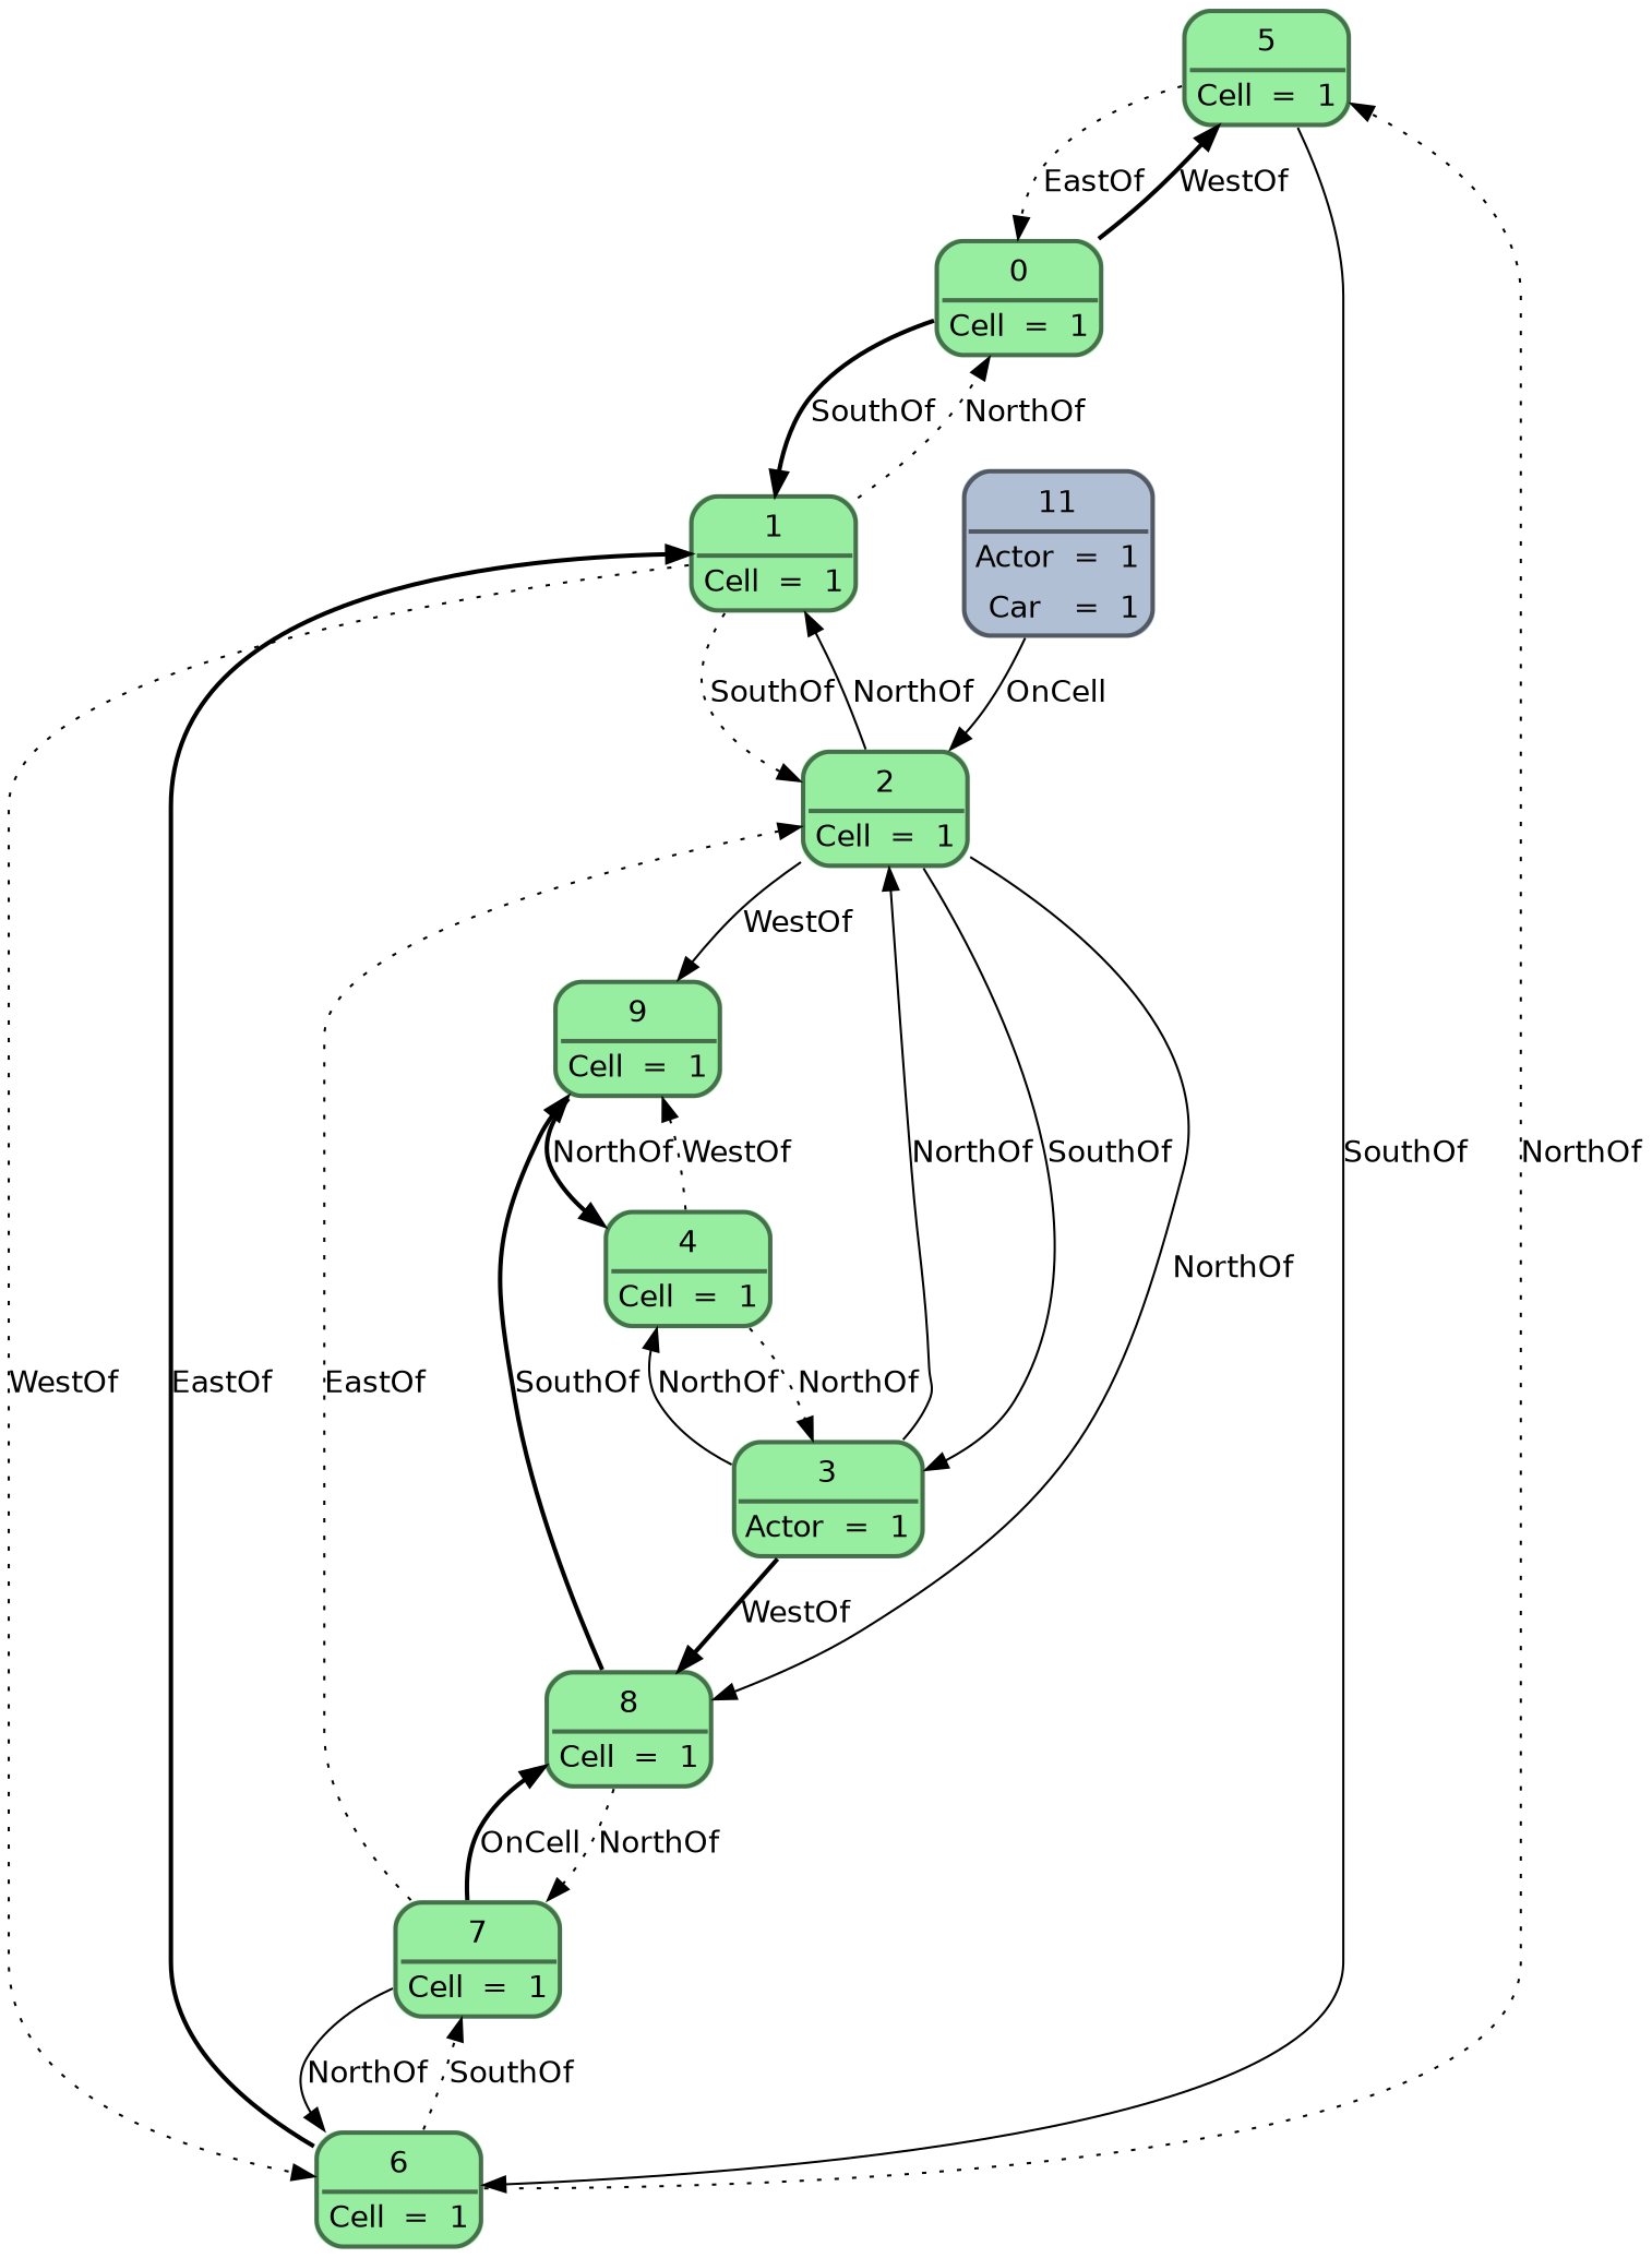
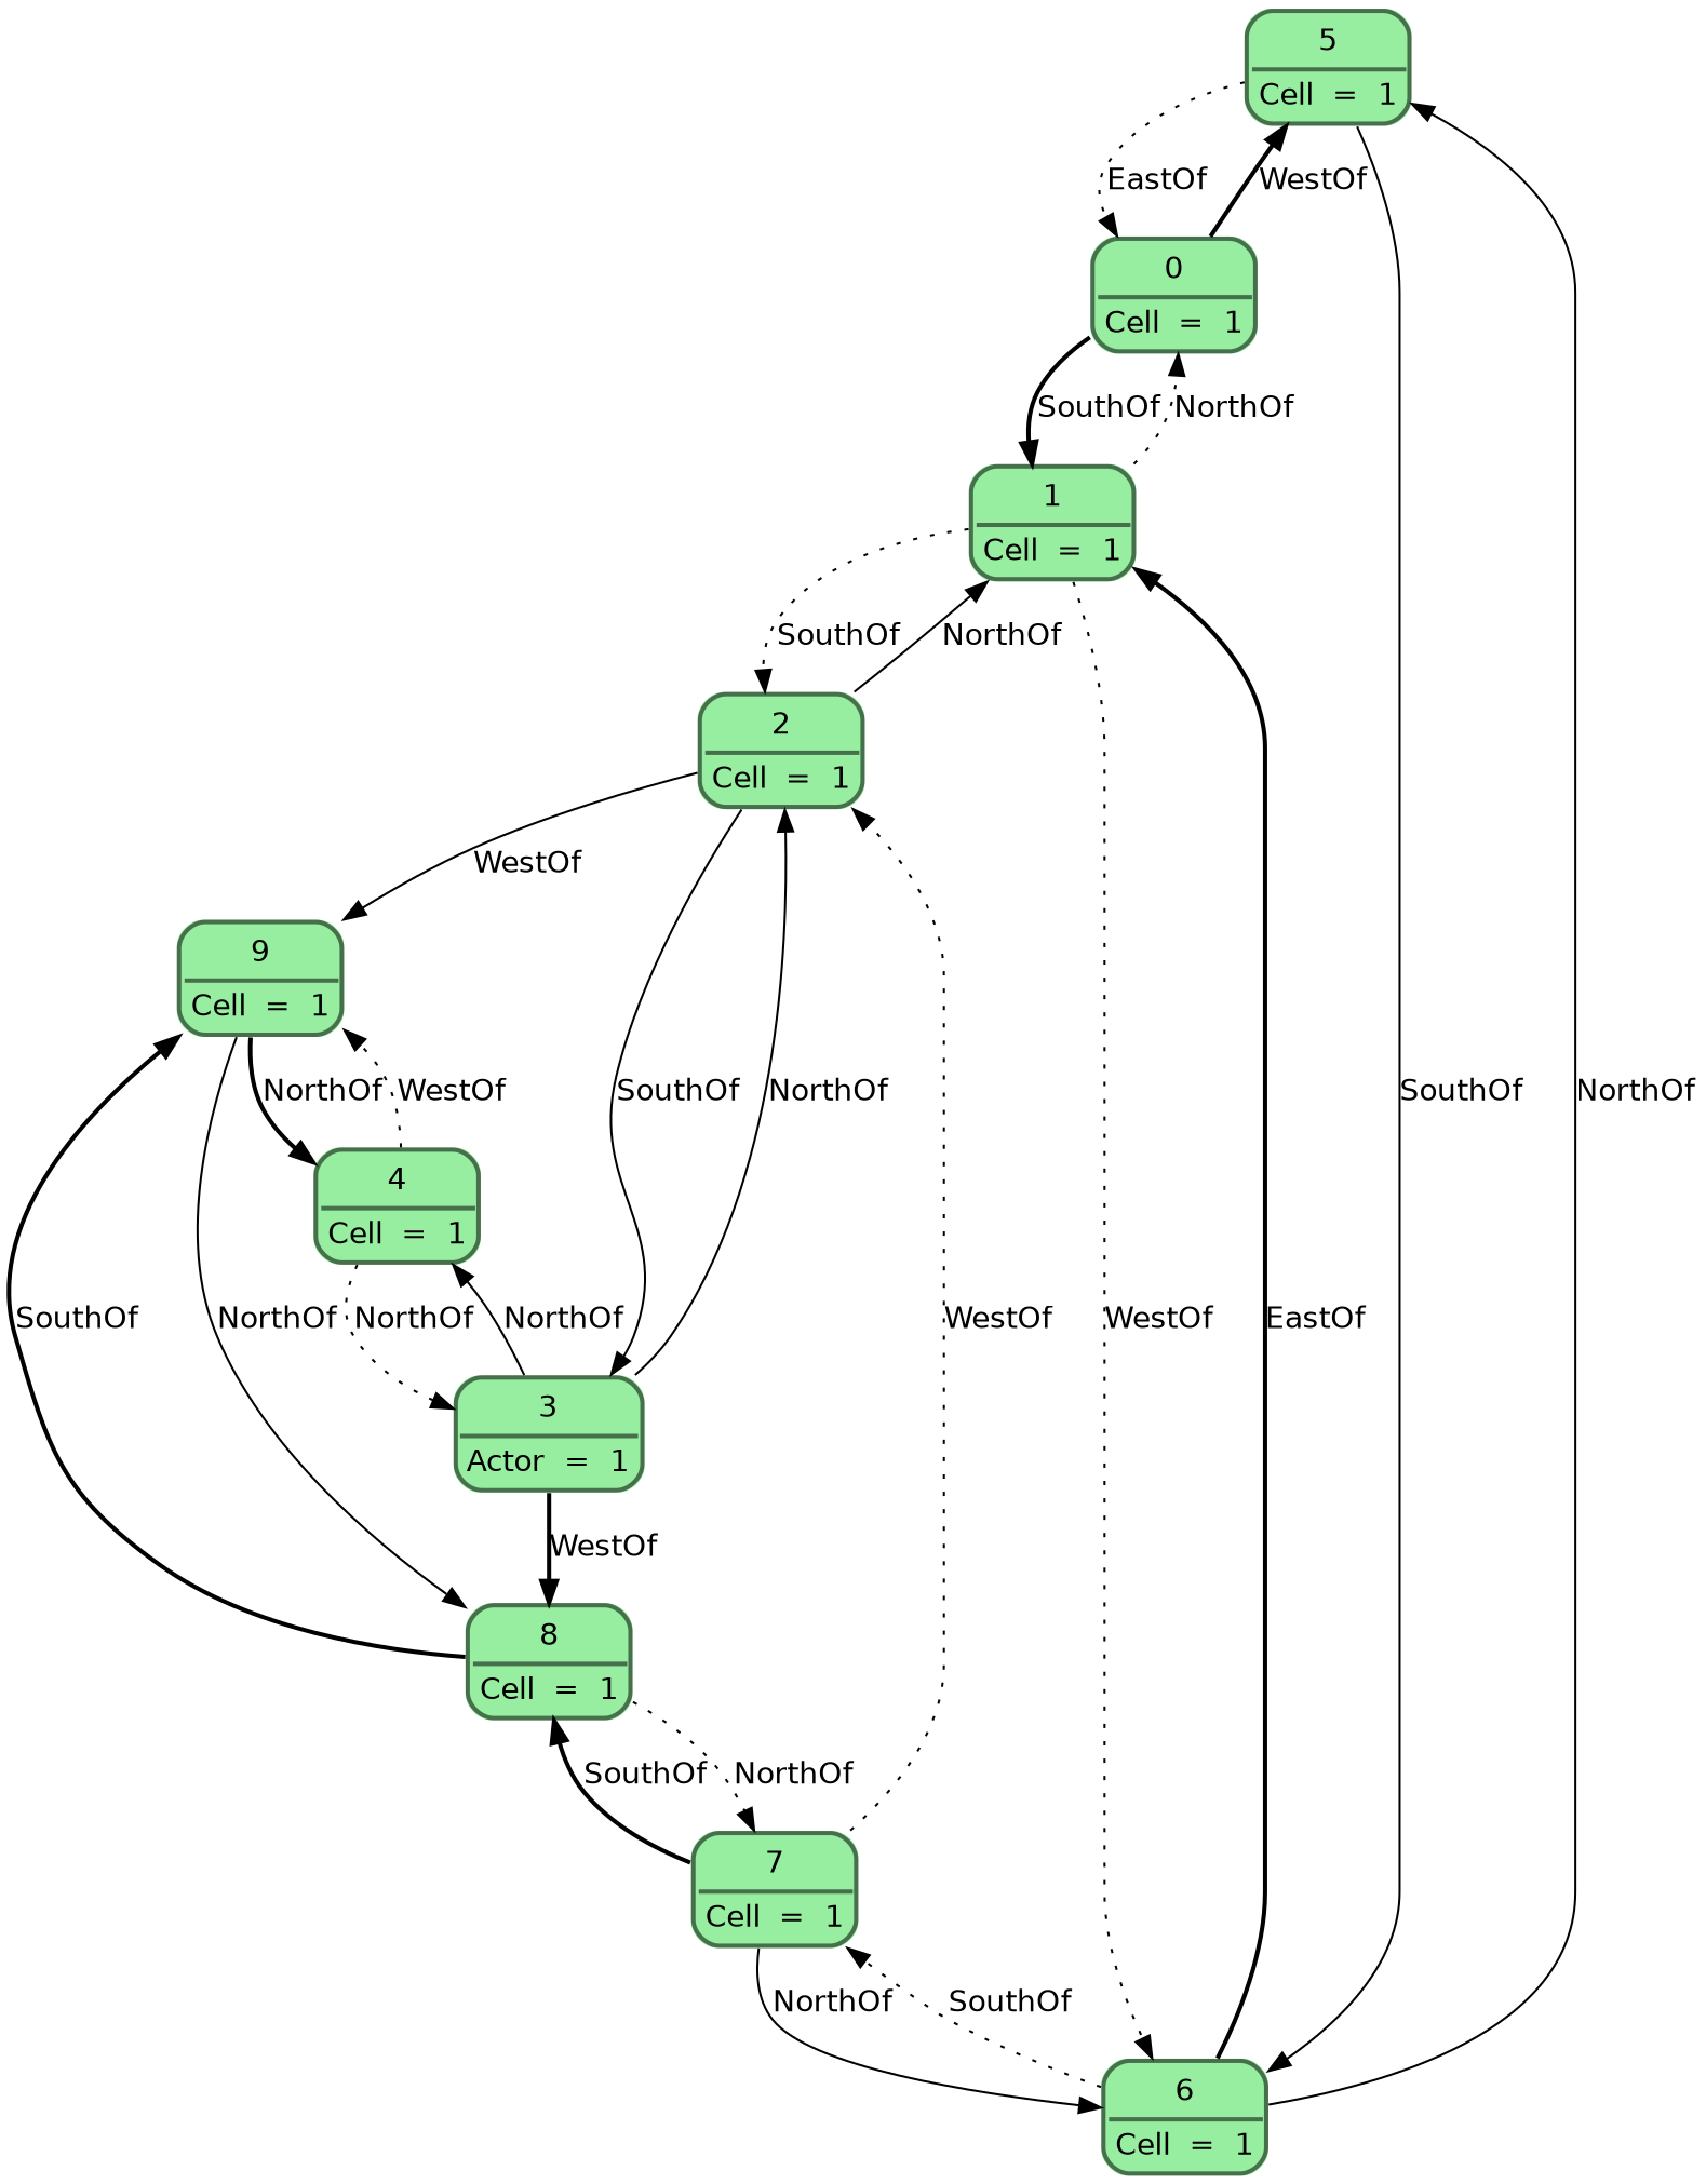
  digraph {
    node [fillcolor="#97eda0" fontname=Helvetica pencolor="#00000088" shape=plain style="filled, rounded"]
    edge [color=black fontcolor=black fontname=Helvetica labeldistance=3 style=dotted]
    n1 [label=<<TABLE CELLSPACING="0" BORDER="2" CELLBORDER="0" CELLPADDING="4" STYLE="ROUNDED"> 		<TR><TD COLSPAN="3" BORDER="2" SIDES="B">5</TD></TR> 		<TR><TD><FONT COLOR="black">Cell</FONT></TD><TD><FONT COLOR="black">=</FONT></TD><TD><FONT COLOR="black">1</FONT></TD></TR> 		</TABLE>>]
    n2 [label=<<TABLE CELLSPACING="0" BORDER="2" CELLBORDER="0" CELLPADDING="4" STYLE="ROUNDED"> 		<TR><TD COLSPAN="3" BORDER="2" SIDES="B">0</TD></TR> 		<TR><TD><FONT COLOR="black">Cell</FONT></TD><TD><FONT COLOR="black">=</FONT></TD><TD><FONT COLOR="black">1</FONT></TD></TR> 		</TABLE>>]
    n3 [label=<<TABLE CELLSPACING="0" BORDER="2" CELLBORDER="0" CELLPADDING="4" STYLE="ROUNDED"> 		<TR><TD COLSPAN="3" BORDER="2" SIDES="B">6</TD></TR> 		<TR><TD><FONT COLOR="black">Cell</FONT></TD><TD><FONT COLOR="black">=</FONT></TD><TD><FONT COLOR="black">1</FONT></TD></TR> 		</TABLE>>]
    n4 [label=<<TABLE CELLSPACING="0" BORDER="2" CELLBORDER="0" CELLPADDING="4" STYLE="ROUNDED"> 		<TR><TD COLSPAN="3" BORDER="2" SIDES="B">1</TD></TR> 		<TR><TD><FONT COLOR="black">Cell</FONT></TD><TD><FONT COLOR="black">=</FONT></TD><TD><FONT COLOR="black">1</FONT></TD></TR> 		</TABLE>>]
    n5 [label=<<TABLE CELLSPACING="0" BORDER="2" CELLBORDER="0" CELLPADDING="4" STYLE="ROUNDED"> 		<TR><TD COLSPAN="3" BORDER="2" SIDES="B">7</TD></TR> 		<TR><TD><FONT COLOR="black">Cell</FONT></TD><TD><FONT COLOR="black">=</FONT></TD><TD><FONT COLOR="black">1</FONT></TD></TR> 		</TABLE>>]
    n6 [label=<<TABLE CELLSPACING="0" BORDER="2" CELLBORDER="0" CELLPADDING="4" STYLE="ROUNDED"> 		<TR><TD COLSPAN="3" BORDER="2" SIDES="B">2</TD></TR> 		<TR><TD><FONT COLOR="black">Cell</FONT></TD><TD><FONT COLOR="black">=</FONT></TD><TD><FONT COLOR="black">1</FONT></TD></TR> 		</TABLE>>]
    n7 [label=<<TABLE CELLSPACING="0" BORDER="2" CELLBORDER="0" CELLPADDING="4" STYLE="ROUNDED"> 		<TR><TD COLSPAN="3" BORDER="2" SIDES="B">8</TD></TR> 		<TR><TD><FONT COLOR="black">Cell</FONT></TD><TD><FONT COLOR="black">=</FONT></TD><TD><FONT COLOR="black">1</FONT></TD></TR> 		</TABLE>>]
    n8 [label=<<TABLE CELLSPACING="0" BORDER="2" CELLBORDER="0" CELLPADDING="4" STYLE="ROUNDED"> 		<TR><TD COLSPAN="3" BORDER="2" SIDES="B">3</TD></TR> 		<TR><TD><FONT COLOR="black">Actor</FONT></TD><TD><FONT COLOR="black">=</FONT></TD><TD><FONT COLOR="black">1</FONT></TD></TR> 		</TABLE>>]
    n9 [label=<<TABLE CELLSPACING="0" BORDER="2" CELLBORDER="0" CELLPADDING="4" STYLE="ROUNDED"> 		<TR><TD COLSPAN="3" BORDER="2" SIDES="B">9</TD></TR> 		<TR><TD><FONT COLOR="black">Cell</FONT></TD><TD><FONT COLOR="black">=</FONT></TD><TD><FONT COLOR="black">1</FONT></TD></TR> 		</TABLE>>]
    n10 [label=<<TABLE CELLSPACING="0" BORDER="2" CELLBORDER="0" CELLPADDING="4" STYLE="ROUNDED"> 		<TR><TD COLSPAN="3" BORDER="2" SIDES="B">4</TD></TR> 		<TR><TD><FONT COLOR="black">Cell</FONT></TD><TD><FONT COLOR="black">=</FONT></TD><TD><FONT COLOR="black">1</FONT></TD></TR> 		</TABLE>>]
-   n11 [fillcolor="#b0bfd3" label=<<TABLE CELLSPACING="0" BORDER="2" CELLBORDER="0" CELLPADDING="4" STYLE="ROUNDED"> 		<TR><TD COLSPAN="3" BORDER="2" SIDES="B">11</TD></TR> 		<TR><TD><FONT COLOR="black">Actor</FONT></TD><TD><FONT COLOR="black">=</FONT></TD><TD><FONT COLOR="black">1</FONT></TD></TR> 		<TR><TD><FONT COLOR="black">Car</FONT></TD><TD><FONT COLOR="black">=</FONT></TD><TD><FONT COLOR="black">1</FONT></TD></TR> 		</TABLE>>]
    n1 -> n2 [label=EastOf]
    n1 -> n3 [label=SouthOf style=solid]
    n2 -> n1 [label=WestOf style=bold]
    n2 -> n4 [label=SouthOf style=bold]
-   n3 -> n1 [label=NorthOf]
+   n3 -> n1 [label=NorthOf style=solid]
    n3 -> n4 [label=EastOf style=bold]
    n3 -> n5 [label=SouthOf]
    n4 -> n2 [label=NorthOf]
    n4 -> n3 [label=WestOf]
    n4 -> n6 [label=SouthOf]
    n5 -> n3 [label=NorthOf style=solid]
-   n5 -> n6 [label=EastOf]
-   n5 -> n7 [label=OnCell style=bold]
+   n5 -> n6 [label=WestOf]
+   n5 -> n7 [label=SouthOf style=bold]
    n6 -> n4 [label=NorthOf style=solid]
    n6 -> n8 [label=SouthOf style=solid]
    n6 -> n9 [label=WestOf style=solid]
    n7 -> n5 [label=NorthOf]
    n7 -> n9 [label=SouthOf style=bold]
    n8 -> n6 [label=NorthOf style=solid]
    n8 -> n7 [label=WestOf style=bold]
    n8 -> n10 [label=NorthOf style=solid]
-   n6 -> n7 [label=NorthOf style=solid]
+   n9 -> n7 [label=NorthOf style=solid]
    n9 -> n10 [label=NorthOf style=bold]
    n10 -> n8 [label=NorthOf]
    n10 -> n9 [label=WestOf]
-   n11 -> n6 [label=OnCell style=solid]
  }
